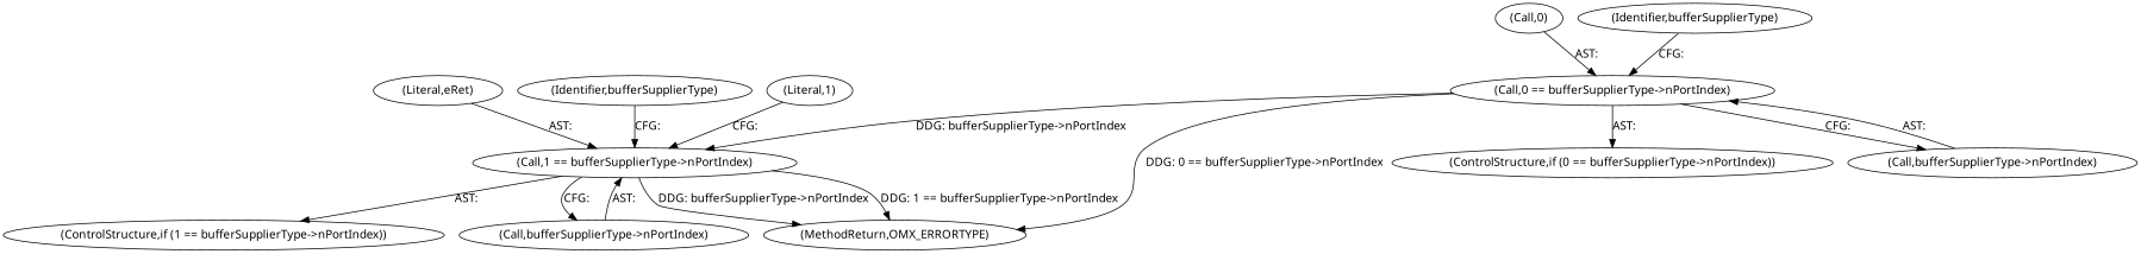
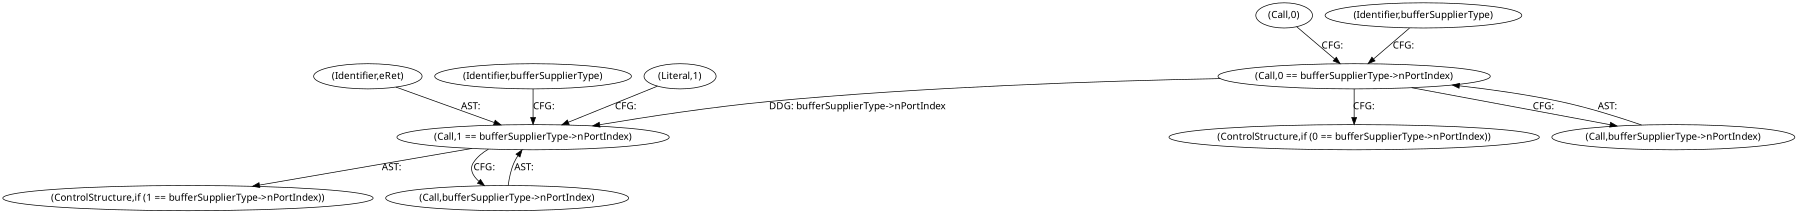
  digraph {
    fontname="Noto Sans"
    node [fontname="Noto Sans"]
    edge [fontname="Noto Sans"]
    n1 [label="(Call,1 == bufferSupplierType->nPortIndex)"]
    n2 [label="(ControlStructure,if (1 == bufferSupplierType->nPortIndex))"]
    n3 [label="(Call,bufferSupplierType->nPortIndex)"]
-   n4 [label="(MethodReturn,OMX_ERRORTYPE)"]
    n5 [label="(Call,0 == bufferSupplierType->nPortIndex)"]
    n6 [label="(ControlStructure,if (0 == bufferSupplierType->nPortIndex))"]
    n7 [label="(Call,bufferSupplierType->nPortIndex)"]
    n8 [label="(Call,0)"]
    n9 [label="(Identifier,bufferSupplierType)"]
-   n10 [label="(Literal,eRet)"]
+   n10 [label="(Identifier,eRet)"]
    n11 [label="(Identifier,bufferSupplierType)"]
    n12 [label="(Literal,1)"]
    n1 -> n2 [label="AST: "]
    n1 -> n3 [label="CFG: "]
-   n1 -> n4 [label="DDG: bufferSupplierType->nPortIndex"]
-   n1 -> n4 [label="DDG: 1 == bufferSupplierType->nPortIndex"]
    n3 -> n1 [label="AST: "]
    n5 -> n1 [label="DDG: bufferSupplierType->nPortIndex"]
-   n5 -> n4 [label="DDG: 0 == bufferSupplierType->nPortIndex"]
-   n5 -> n6 [label="AST: "]
+   n5 -> n6 [label="CFG: "]
    n5 -> n7 [label="CFG: "]
    n7 -> n5 [label="AST: "]
-   n8 -> n5 [label="AST: "]
+   n8 -> n5 [label="CFG: "]
    n9 -> n5 [label="CFG: "]
    n10 -> n1 [label="AST: "]
    n11 -> n1 [label="CFG: "]
    n12 -> n1 [label="CFG: "]
  }
